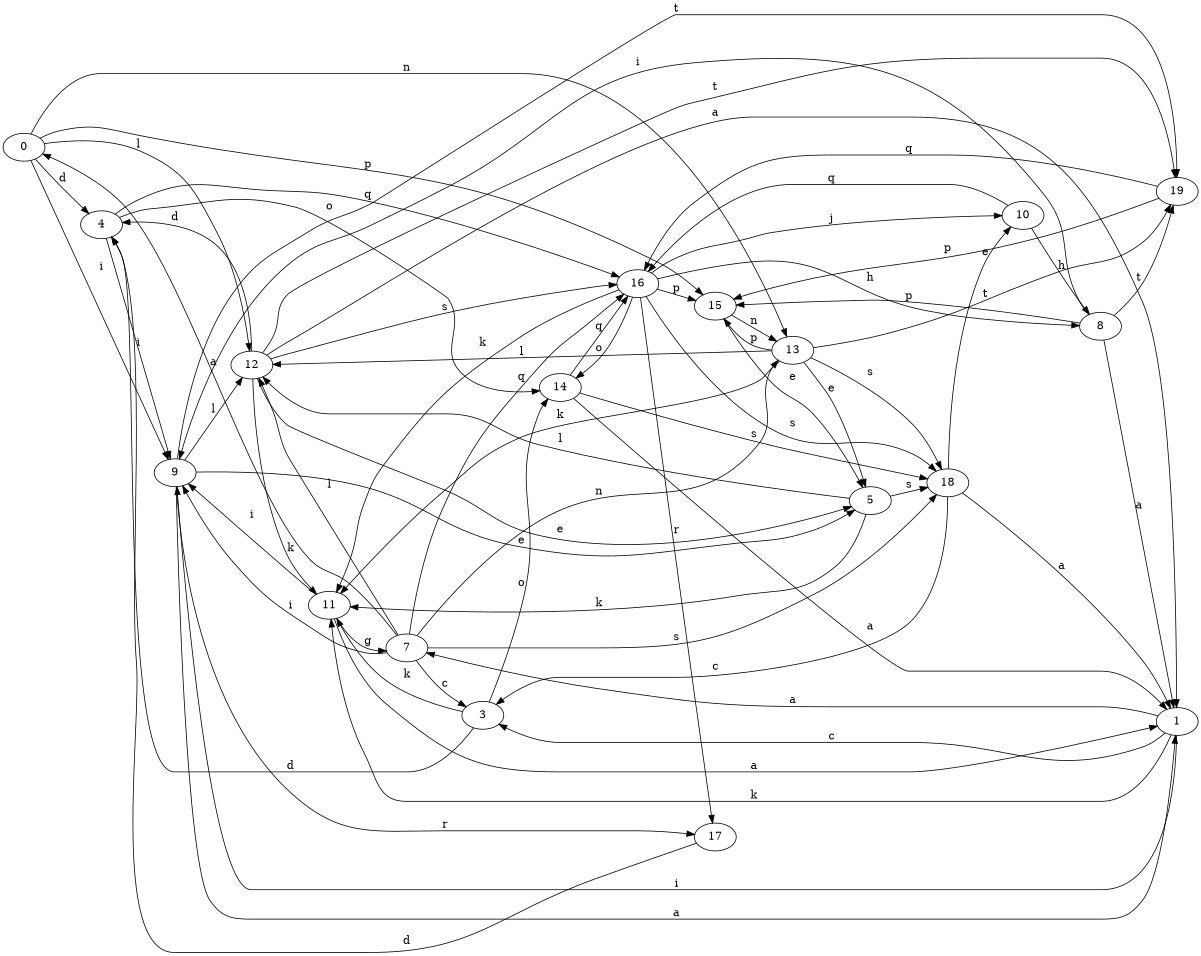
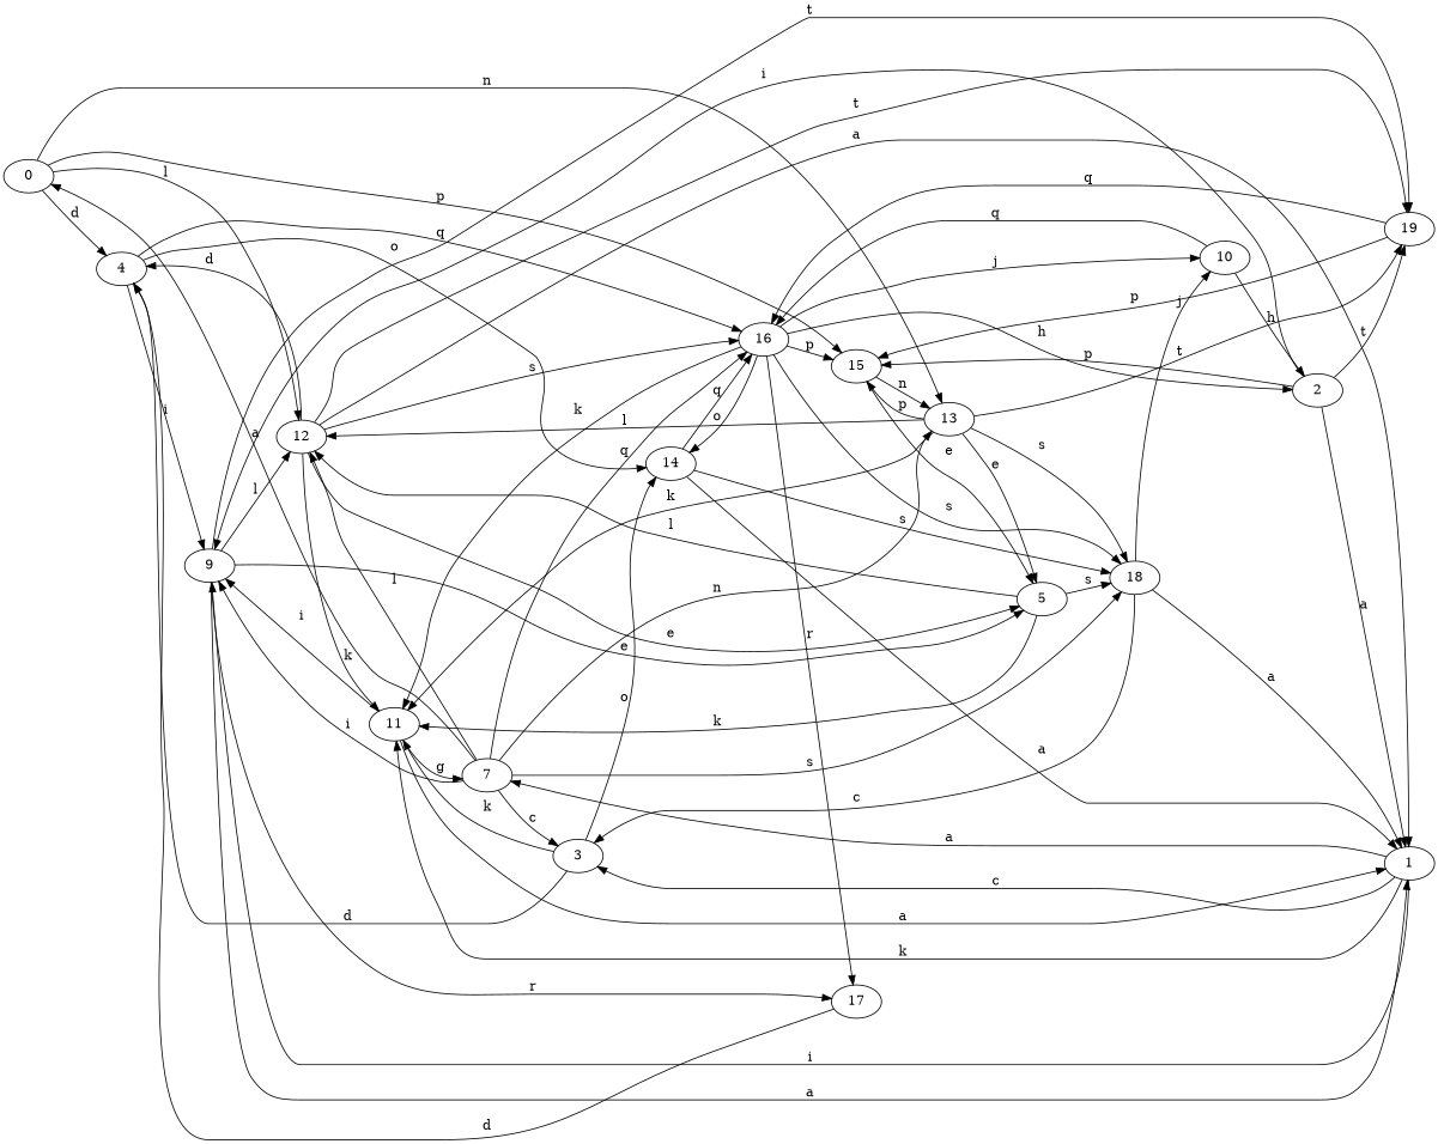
  strict digraph {
    rankdir=LR
    0
    4
    9
    12
    13
    15
    14
    16
    1
    5
    19
    17
    11
    18
    3
    7
-   8
+   8 [label=2]
    10
    0 -> 4 [label=d]
-   0 -> 9 [label=i]
    0 -> 12 [label=l]
    0 -> 13 [label=n]
    0 -> 15 [label=p]
    4 -> 9 [label=i]
    4 -> 14 [label=o]
    4 -> 16 [label=q]
    9 -> 12 [label=l]
    9 -> 1 [label=a]
    9 -> 5 [label=e]
    9 -> 19 [label=t]
    9 -> 17 [label=r]
    12 -> 4 [label=d]
    12 -> 16 [label=s]
    12 -> 1 [label=a]
    12 -> 5 [label=e]
    12 -> 19 [label=t]
    12 -> 11 [label=k]
    13 -> 12 [label=l]
    13 -> 15 [label=p]
    13 -> 5 [label=e]
    13 -> 19 [label=t]
    13 -> 11 [label=k]
    13 -> 18 [label=s]
    15 -> 13 [label=n]
    15 -> 5 [label=e]
    14 -> 16 [label=q]
    14 -> 1 [label=a]
    14 -> 18 [label=s]
    16 -> 15 [label=p]
    16 -> 14 [label=o]
    16 -> 17 [label=r]
    16 -> 11 [label=k]
    16 -> 18 [label=s]
    16 -> 8 [label=h]
    16 -> 10 [label=j]
    1 -> 9 [label=i]
    1 -> 11 [label=k]
    1 -> 3 [label=c]
    1 -> 7 [label=a]
    5 -> 12 [label=l]
    5 -> 11 [label=k]
    5 -> 18 [label=s]
    19 -> 15 [label=p]
    19 -> 16 [label=q]
    17 -> 4 [label=d]
    11 -> 9 [label=i]
    11 -> 1 [label=a]
    11 -> 7 [label=g]
    18 -> 1 [label=a]
    18 -> 3 [label=c]
-   18 -> 10 [label=e]
+   18 -> 10 [label=j]
    3 -> 4 [label=d]
    3 -> 14 [label=o]
    3 -> 11 [label=k]
    7 -> 0 [label=a]
    7 -> 9 [label=i]
    7 -> 12 [label=l]
    7 -> 13 [label=n]
    7 -> 16 [label=q]
    7 -> 18 [label=s]
    7 -> 3 [label=c]
    8 -> 9 [label=i]
    8 -> 15 [label=p]
    8 -> 1 [label=a]
    8 -> 19 [label=t]
    10 -> 16 [label=q]
    10 -> 8 [label=h]
  }
